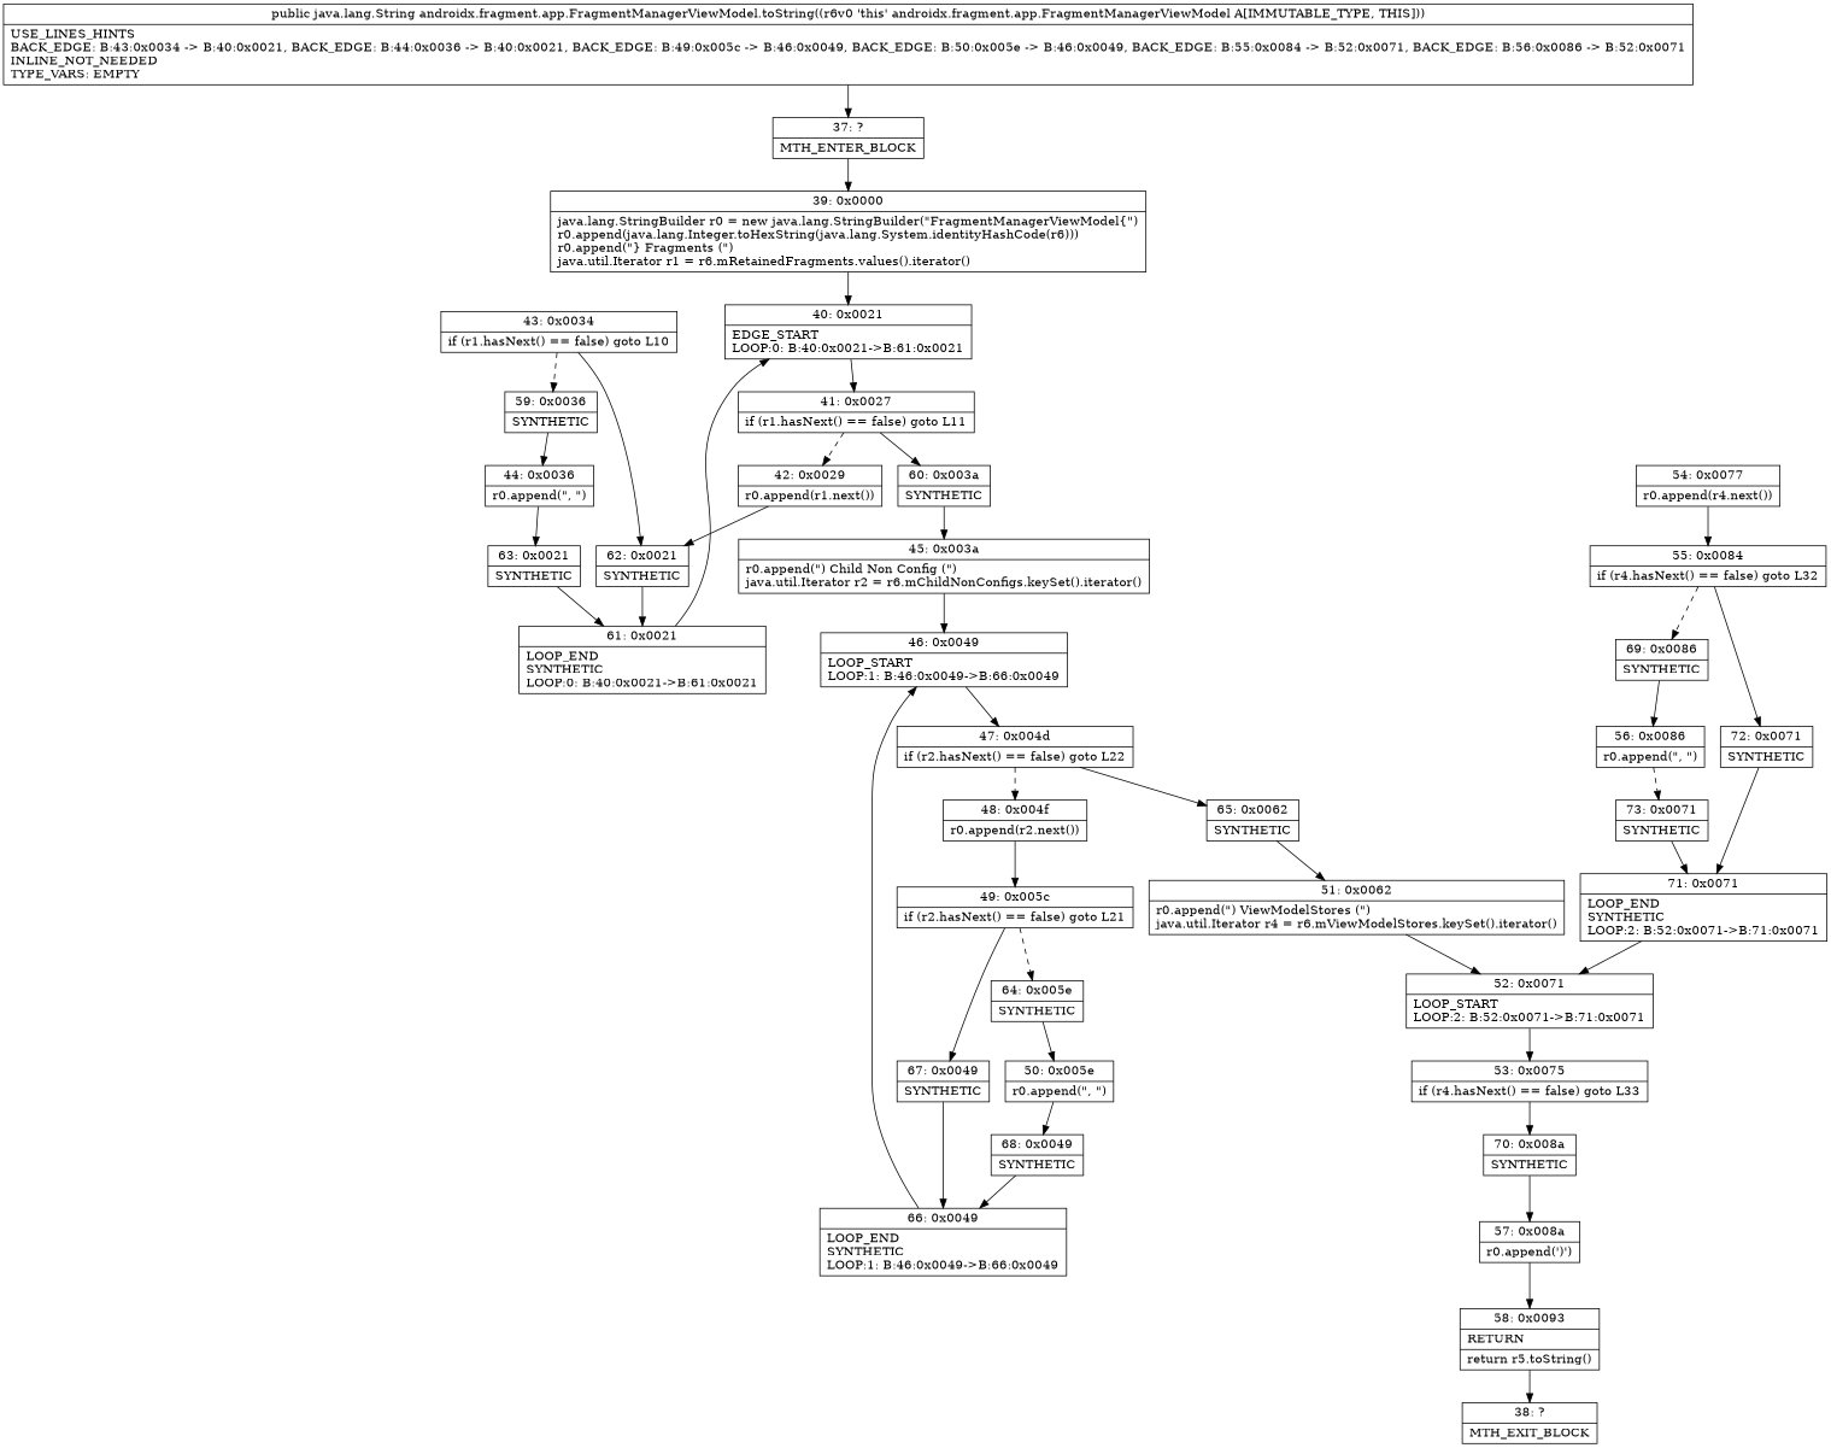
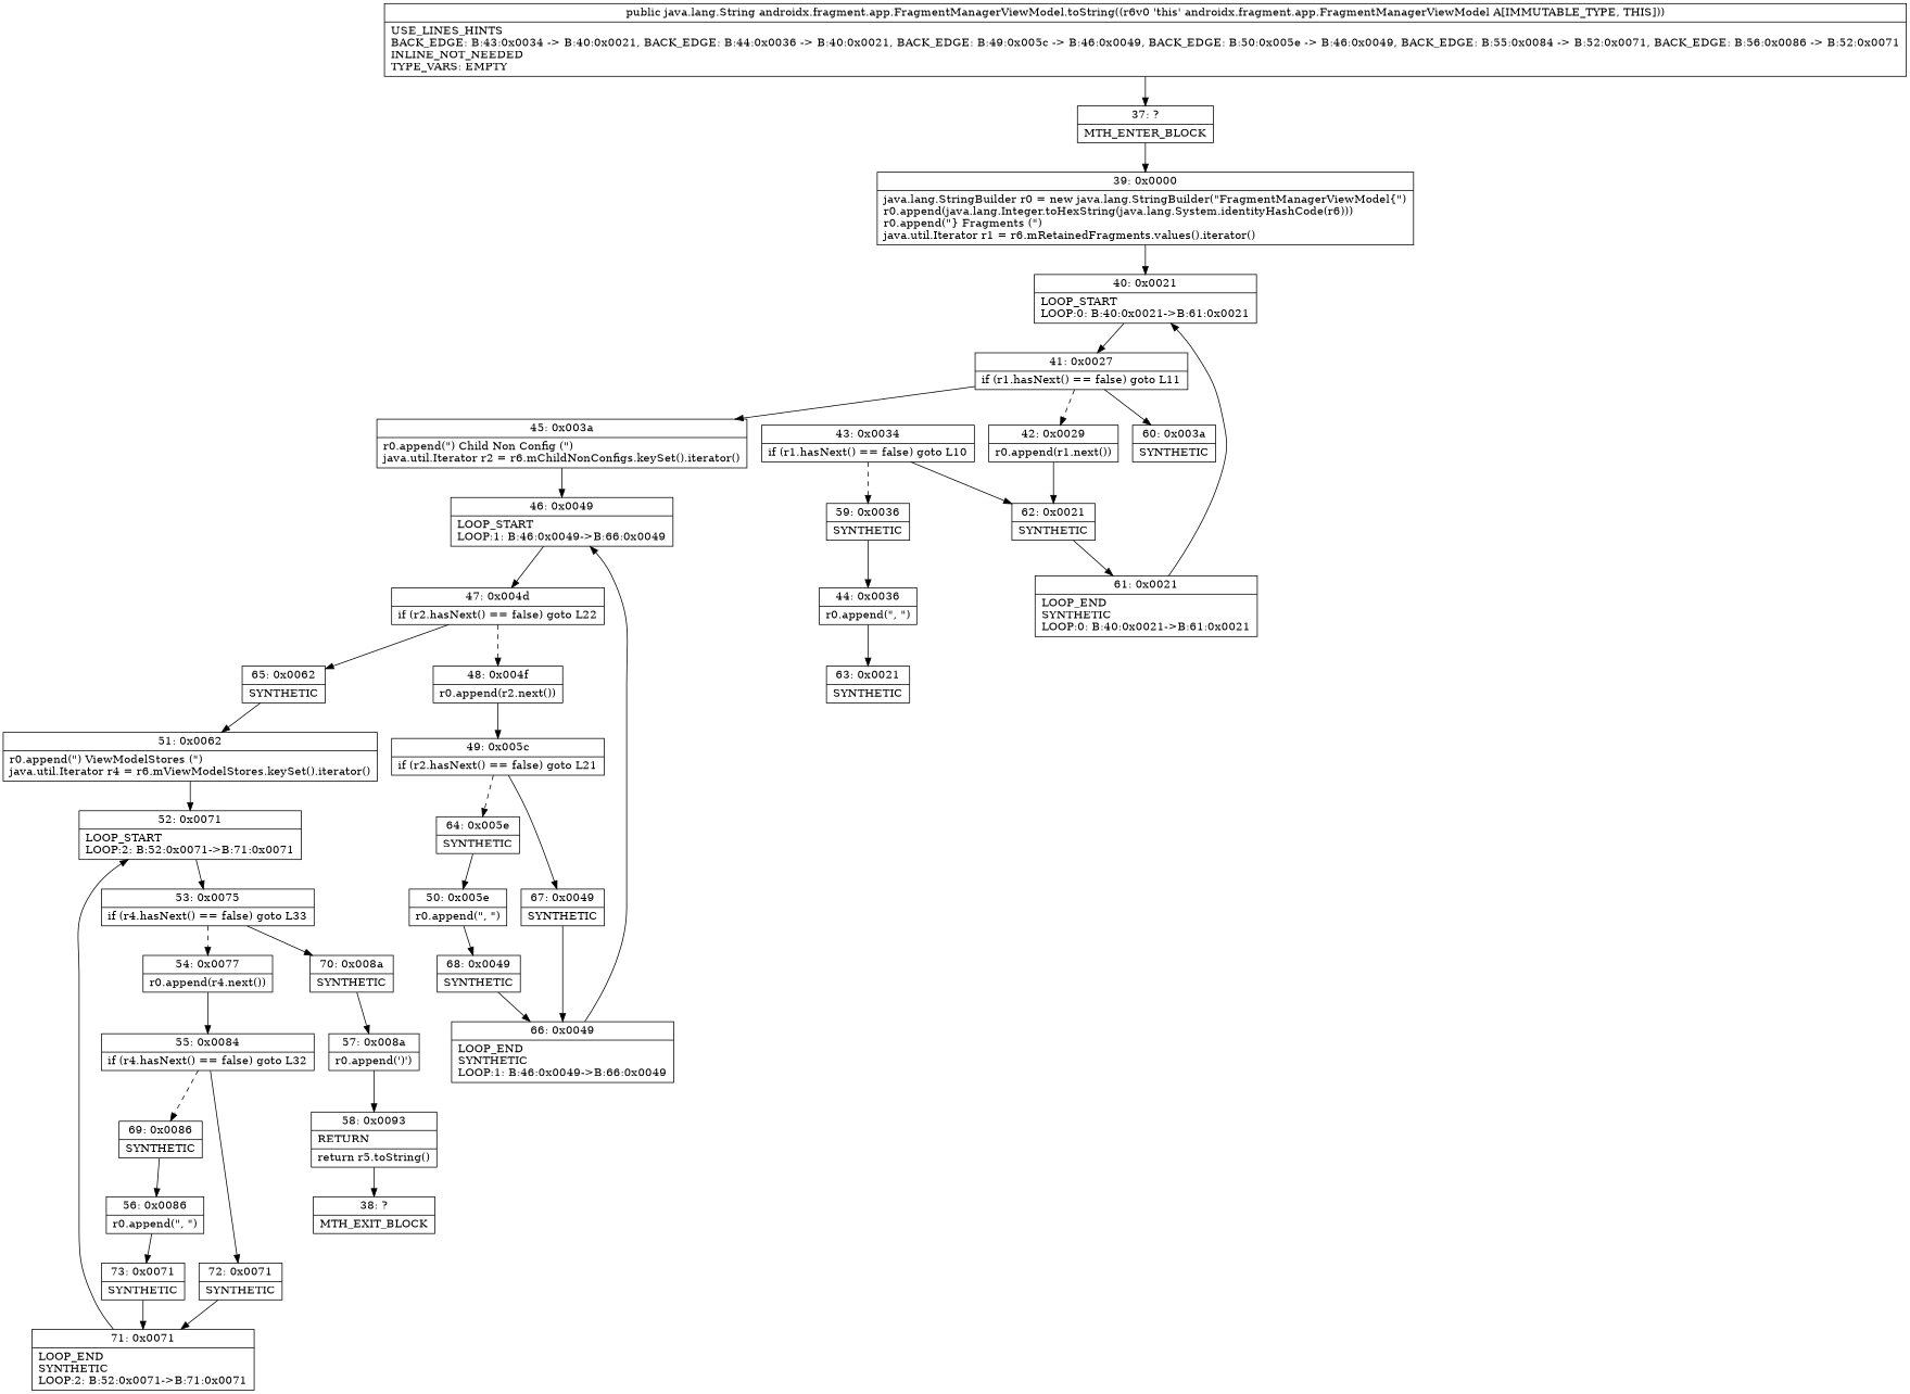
  digraph {
    node [shape=record]
    n1 [label="{37\:\ ?|MTH_ENTER_BLOCK\l}"]
    n2 [label="{39\:\ 0x0000|java.lang.StringBuilder r0 = new java.lang.StringBuilder(\"FragmentManagerViewModel\{\")\lr0.append(java.lang.Integer.toHexString(java.lang.System.identityHashCode(r6)))\lr0.append(\"\} Fragments (\")\ljava.util.Iterator r1 = r6.mRetainedFragments.values().iterator()\l}"]
-   n3 [label="{40\:\ 0x0021|EDGE_START\lLOOP:0: B:40:0x0021\-\>B:61:0x0021\l}"]
+   n3 [label="{40\:\ 0x0021|LOOP_START\lLOOP:0: B:40:0x0021\-\>B:61:0x0021\l}"]
    n4 [label="{41\:\ 0x0027|if (r1.hasNext() == false) goto L11\l}"]
    n5 [label="{42\:\ 0x0029|r0.append(r1.next())\l}"]
    n6 [label="{60\:\ 0x003a|SYNTHETIC\l}"]
    n7 [label="{62\:\ 0x0021|SYNTHETIC\l}"]
    n8 [label="{45\:\ 0x003a|r0.append(\") Child Non Config (\")\ljava.util.Iterator r2 = r6.mChildNonConfigs.keySet().iterator()\l}"]
    n9 [label="{43\:\ 0x0034|if (r1.hasNext() == false) goto L10\l}"]
    n10 [label="{59\:\ 0x0036|SYNTHETIC\l}"]
    n11 [label="{44\:\ 0x0036|r0.append(\", \")\l}"]
    n12 [label="{61\:\ 0x0021|LOOP_END\lSYNTHETIC\lLOOP:0: B:40:0x0021\-\>B:61:0x0021\l}"]
    n13 [label="{63\:\ 0x0021|SYNTHETIC\l}"]
    n14 [label="{46\:\ 0x0049|LOOP_START\lLOOP:1: B:46:0x0049\-\>B:66:0x0049\l}"]
    n15 [label="{47\:\ 0x004d|if (r2.hasNext() == false) goto L22\l}"]
    n16 [label="{48\:\ 0x004f|r0.append(r2.next())\l}"]
    n17 [label="{65\:\ 0x0062|SYNTHETIC\l}"]
    n18 [label="{49\:\ 0x005c|if (r2.hasNext() == false) goto L21\l}"]
    n19 [label="{51\:\ 0x0062|r0.append(\") ViewModelStores (\")\ljava.util.Iterator r4 = r6.mViewModelStores.keySet().iterator()\l}"]
    n20 [label="{64\:\ 0x005e|SYNTHETIC\l}"]
    n21 [label="{67\:\ 0x0049|SYNTHETIC\l}"]
    n22 [label="{50\:\ 0x005e|r0.append(\", \")\l}"]
    n23 [label="{66\:\ 0x0049|LOOP_END\lSYNTHETIC\lLOOP:1: B:46:0x0049\-\>B:66:0x0049\l}"]
    n24 [label="{68\:\ 0x0049|SYNTHETIC\l}"]
    n25 [label="{52\:\ 0x0071|LOOP_START\lLOOP:2: B:52:0x0071\-\>B:71:0x0071\l}"]
    n26 [label="{53\:\ 0x0075|if (r4.hasNext() == false) goto L33\l}"]
    n27 [label="{54\:\ 0x0077|r0.append(r4.next())\l}"]
    n28 [label="{70\:\ 0x008a|SYNTHETIC\l}"]
    n29 [label="{55\:\ 0x0084|if (r4.hasNext() == false) goto L32\l}"]
    n30 [label="{57\:\ 0x008a|r0.append(')')\l}"]
    n31 [label="{69\:\ 0x0086|SYNTHETIC\l}"]
    n32 [label="{72\:\ 0x0071|SYNTHETIC\l}"]
    n33 [label="{56\:\ 0x0086|r0.append(\", \")\l}"]
    n34 [label="{71\:\ 0x0071|LOOP_END\lSYNTHETIC\lLOOP:2: B:52:0x0071\-\>B:71:0x0071\l}"]
    n35 [label="{73\:\ 0x0071|SYNTHETIC\l}"]
    n36 [label="{58\:\ 0x0093|RETURN\l|return r5.toString()\l}"]
    n37 [label="{38\:\ ?|MTH_EXIT_BLOCK\l}"]
    n38 [label="{public java.lang.String androidx.fragment.app.FragmentManagerViewModel.toString((r6v0 'this' androidx.fragment.app.FragmentManagerViewModel A[IMMUTABLE_TYPE, THIS]))  | USE_LINES_HINTS\lBACK_EDGE: B:43:0x0034 \-\> B:40:0x0021, BACK_EDGE: B:44:0x0036 \-\> B:40:0x0021, BACK_EDGE: B:49:0x005c \-\> B:46:0x0049, BACK_EDGE: B:50:0x005e \-\> B:46:0x0049, BACK_EDGE: B:55:0x0084 \-\> B:52:0x0071, BACK_EDGE: B:56:0x0086 \-\> B:52:0x0071\lINLINE_NOT_NEEDED\lTYPE_VARS: EMPTY\l}"]
    n1 -> n2
    n2 -> n3
    n3 -> n4
    n4 -> n5 [style=dashed]
    n4 -> n6
    n5 -> n7
-   n6 -> n8
+   n4 -> n8
    n7 -> n12
    n8 -> n14
    n9 -> n7
    n9 -> n10 [style=dashed]
    n10 -> n11
    n11 -> n13
    n12 -> n3
-   n13 -> n12
    n14 -> n15
    n15 -> n16 [style=dashed]
    n15 -> n17
    n16 -> n18
    n17 -> n19
    n18 -> n20 [style=dashed]
    n18 -> n21
    n19 -> n25
    n20 -> n22
    n21 -> n23
    n22 -> n24
    n23 -> n14
    n24 -> n23
    n25 -> n26
+   n26 -> n27 [style=dashed]
    n26 -> n28
    n27 -> n29
    n28 -> n30
    n29 -> n31 [style=dashed]
    n29 -> n32
    n30 -> n36
    n31 -> n33
    n32 -> n34
-   n33 -> n35 [style=dashed]
+   n33 -> n35
    n34 -> n25
    n35 -> n34
    n36 -> n37
    n38 -> n1
  }
